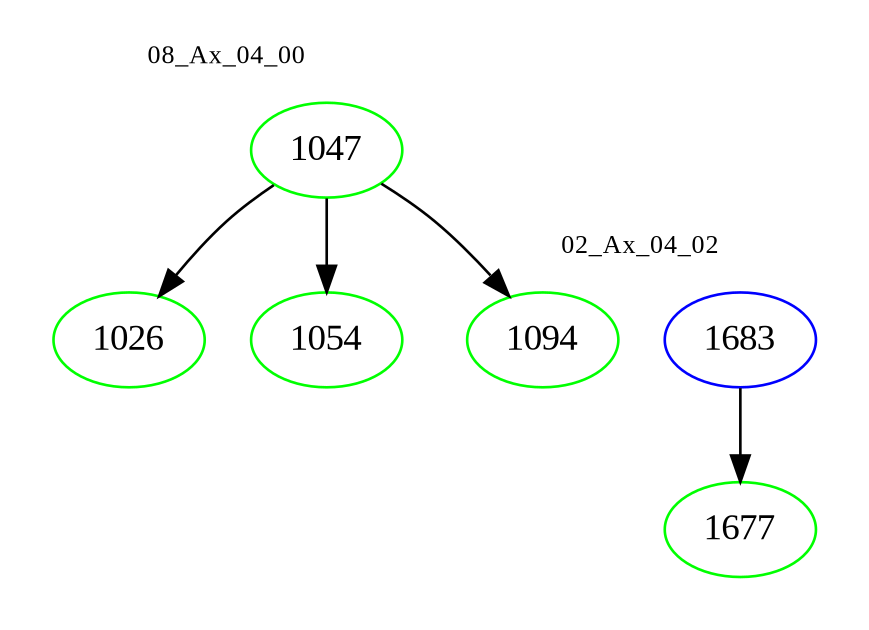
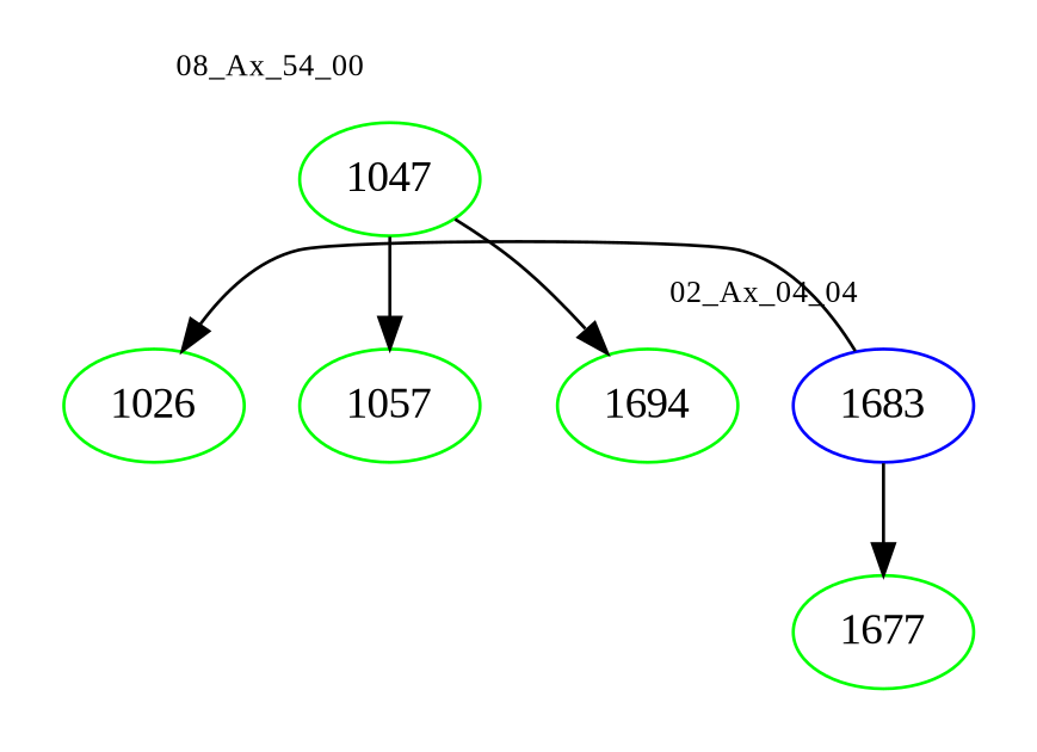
  digraph {
    fontname="Liberation Serif"
    node [color=green fontname="Liberation Serif"]
    edge [color=black fontname="Liberation Serif"]
    n1 [label=1047]
    n2 [label=1026]
-   n3 [label=1054]
+   n3 [label=1057]
    n4 [color=blue label=1683]
    n5 [label=1677]
-   n6 [label=1094]
+   n6 [label=1694]
    subgraph cluster_1 {
      color=white
      fontsize=10
-     label="08_Ax_04_00"
+     label="08_Ax_54_00"
      n1
      n2
      n3
    }
    subgraph cluster_2 {
      color=white
      fontsize=10
-     label="02_Ax_04_02"
+     label="02_Ax_04_04"
      n4
      n5
      n6
    }
-   n1 -> n2
+   n4 -> n2
    n1 -> n3
    n1 -> n6
    n4 -> n5
  }
